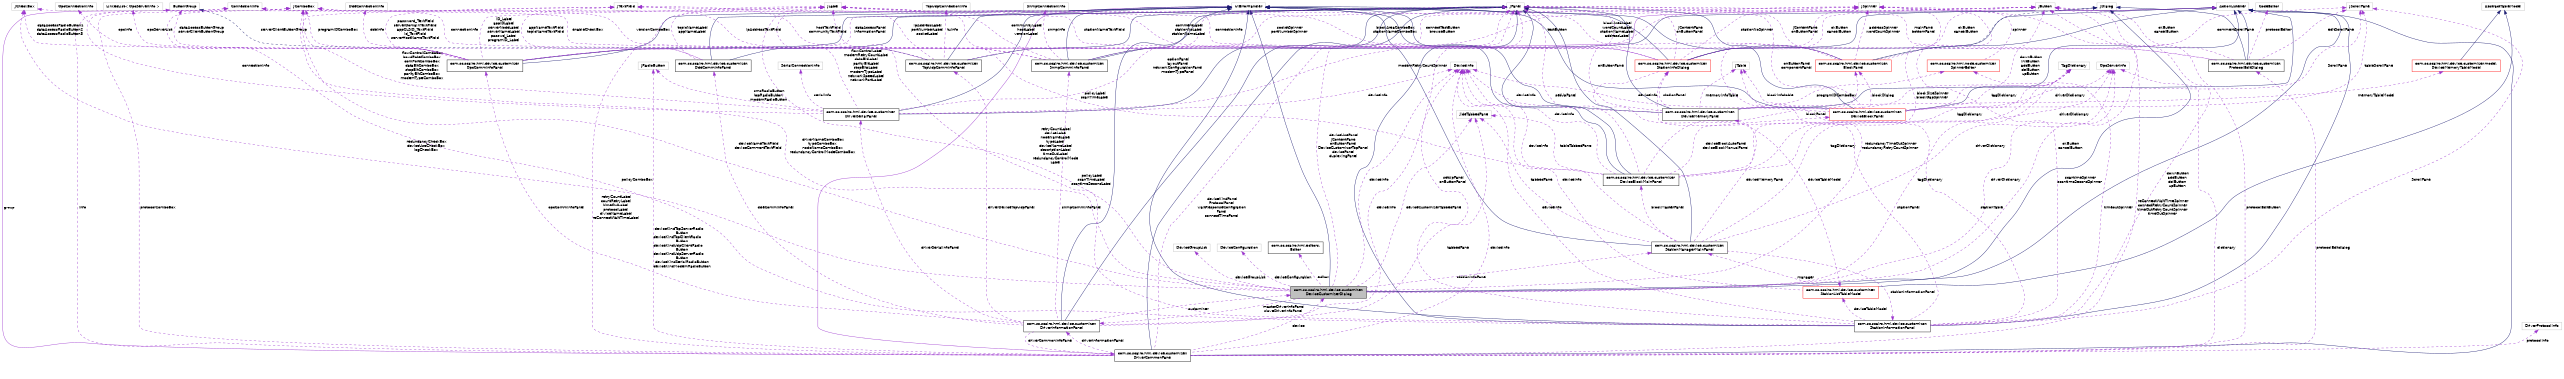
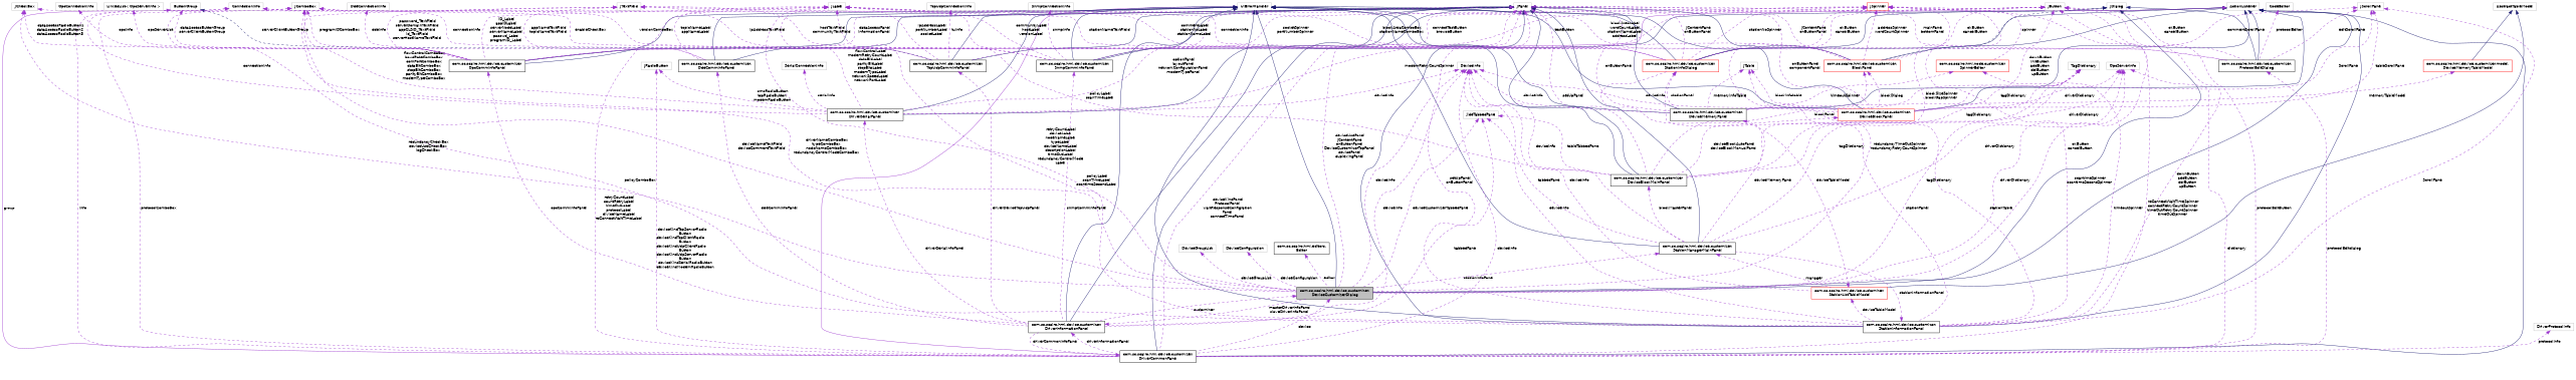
  digraph {
    rankdir=TB
    node [color=grey75 fillcolor=white fontname=Helvetica fontsize=10 shape=record style=filled]
    edge [color=darkorchid3 dir=back fontname=Helvetica fontsize=10 labelfontname=Helvetica labelfontsize=10 style=dashed]
    n1 [color=black fillcolor=grey75 fontcolor=black height=0.2 label="com.sc.scairo.hmi.device.customizer.\lDeviceCustomizerDialog" width=0.4]
    n2 [color=black height=0.2 label="com.sc.scairo.hmi.device.customizer.\lDriverInformationPanel" width=0.4]
    n3 [color=black height=0.2 label="com.sc.scairo.hmi.device.customizer.\lDriverCommonPanel" width=0.4]
    n4 [height=0.2 label=JDialog width=0.4]
    n5 [color=black height=0.2 label="com.sc.scairo.hmi.device.customizer.\lProtocolEditDialog" width=0.4]
    n6 [color=red height=0.2 label="com.sc.scairo.hmi.device.customizer.\lStationInfoDialog" width=0.4]
    n7 [color=red height=0.2 label="com.sc.scairo.hmi.device.customizer.\lBlockPanel" width=0.4]
    n8 [color=black height=0.2 label="com.sc.scairo.hmi.device.customizer.\lDeviceMemoryPanel" width=0.4]
    n9 [color=black height=0.2 label="com.sc.scairo.hmi.device.customizer.\lStationInformationPanel" width=0.4]
    n10 [color=red height=0.2 label="com.sc.scairo.hmi.device.customizer.\lDeviceBlockPanel" width=0.4]
    n11 [color=black height=0.2 label="com.sc.scairo.hmi.device.customizer.\lDeviceBlockMainPanel" width=0.4]
    n12 [height=0.2 label=ActionListener width=0.4]
    n13 [color=black height=0.2 label="com.sc.scairo.hmi.device.customizer.\lSnmpCommInfoPanel" width=0.4]
    n14 [color=black height=0.2 label="com.sc.scairo.hmi.device.customizer.\lOpcCommInfoPanel" width=0.4]
    n15 [color=black height=0.2 label="com.sc.scairo.hmi.device.customizer.\lStationManagerMainPanel" width=0.4]
    n16 [height=0.2 label=UIErrorHandler width=0.4]
    n17 [color=black height=0.2 label="com.sc.scairo.hmi.device.customizer.\lDdeCommInfoPanel" width=0.4]
    n18 [color=black height=0.2 label="com.sc.scairo.hmi.device.customizer.\lTcpUdpCommInfoPanel" width=0.4]
    n19 [color=black height=0.2 label="com.sc.scairo.hmi.device.customizer.\lDriverSerialPanel" width=0.4]
    n20 [color=red height=0.2 label="com.sc.scairo.hmi.device.customizer.\lStationListTableModel" width=0.4]
    n21 [height=0.2 label=TagDictionary width=0.4]
    n22 [height=0.2 label=JPanel width=0.4]
    n23 [height=0.2 label=JButton width=0.4]
    n24 [height=0.2 label=JTextField width=0.4]
    n25 [height=0.2 label=SnmpConnectionInfo width=0.4]
    n26 [height=0.2 label=JComboBox width=0.4]
    n27 [height=0.2 label=JLabel width=0.4]
    n28 [height=0.2 label=DdeConnectionInfo width=0.4]
-   n29 [height=0.2 label=JSpinner width=0.4]
+   n29 [color=red height=0.2 label=JSpinner width=0.4]
    n30 [color=red height=0.2 label="com.sc.scairo.hmi.node.customizer.\lSpinnerEditor" width=0.4]
    n31 [height=0.2 label=ButtonGroup width=0.4]
    n32 [height=0.2 label=ConnectionInfo width=0.4]
    n33 [height=0.2 label=TcpUdpConnectionInfo width=0.4]
    n34 [height=0.2 label=JideTabbedPane width=0.4]
    n35 [height=0.2 label=JCheckBox width=0.4]
    n36 [height=0.2 label=OpcConnectionInfo width=0.4]
    n37 [height=0.2 label="LinkedList\< OpcServerInfo \>" width=0.4]
    n38 [height=0.2 label=DeviceInfo width=0.4]
    n39 [height=0.2 label=SerialConnectionInfo width=0.4]
    n40 [height=0.2 label=JRadioButton width=0.4]
    n41 [height=0.2 label=OpcServerInfo width=0.4]
    n42 [height=0.2 label=DriverProtocolInfo width=0.4]
    n43 [height=0.2 label=CodeEditor width=0.4]
    n44 [height=0.2 label=JScrollPane width=0.4]
    n45 [height=0.2 label=DeviceGroupList width=0.4]
    n46 [height=0.2 label=DeviceConfiguration width=0.4]
    n47 [color=black height=0.2 label="com.sc.scairo.hmi.editors.\lEditor" width=0.4]
    n48 [color=red height=0.2 label="com.sc.scairo.hmi.device.customizer.model.\lDeviceMemoryTableModel" width=0.4]
    n49 [height=0.2 label=AbstractTableModel width=0.4]
    n50 [height=0.2 label=JTable width=0.4]
    n1 -> n2 [label=" customizer"]
    n1 -> n3 [label=" device"]
    n2 -> n1 [label=" masterDriverInfoPanel\nslaveDriverInfoPanel"]
    n2 -> n3 [label=" driverInformationPanel"]
    n3 -> n2 [label=" driverCommonInfoPanel"]
    n4 -> n1 [color=midnightblue style=solid]
    n4 -> n5 [color=midnightblue style=solid]
    n4 -> n6 [color=midnightblue style=solid]
    n4 -> n7 [color=midnightblue]
    n5 -> n3 [label=" protocolEditdialog"]
    n6 -> n8 [label=" stationPanel"]
    n6 -> n9 [label=" stationPanel"]
    n7 -> n10 [label=" blockDialog"]
    n7 -> n11 [label=" blockPanel"]
    n8 -> n15 [label=" deviceMemoryPanel"]
    n9 -> n15 [label=" stationInformationPanel"]
    n10 -> n11 [label=" deviceBlockAutoPanel\ndeviceBlockManualPanel"]
    n11 -> n15 [label=" blockMasterPanel"]
    n12 -> n1 [color=midnightblue style=solid]
    n12 -> n3 [color=midnightblue style=solid]
    n12 -> n5 [color=midnightblue style=solid]
    n12 -> n6 [color=midnightblue style=solid]
    n12 -> n7 [color=midnightblue style=solid]
    n12 -> n8 [color=midnightblue style=solid]
    n12 -> n9 [color=midnightblue style=solid]
    n12 -> n10 [color=midnightblue style=solid]
    n12 -> n13 [color=midnightblue style=solid]
    n12 -> n14 [style=solid]
    n13 -> n2 [label=" snmpCommInfoPanel"]
    n14 -> n2 [label=" opcCommInfoPanel"]
    n15 -> n1 [label=" stationInfoPanel"]
    n15 -> n20 [label=" manager"]
    n16 -> n1 [color=midnightblue style=solid]
    n16 -> n2 [color=midnightblue style=solid]
    n16 -> n3 [style=solid]
    n16 -> n6 [color=midnightblue style=solid]
    n16 -> n7 [color=midnightblue style=solid]
    n16 -> n8 [color=midnightblue style=solid]
    n16 -> n9 [color=midnightblue style=solid]
    n16 -> n10 [color=midnightblue style=solid]
    n16 -> n11 [color=midnightblue style=solid]
    n16 -> n13 [color=midnightblue style=solid]
    n16 -> n14 [color=midnightblue style=solid]
    n16 -> n15 [color=midnightblue style=solid]
    n16 -> n17 [color=midnightblue style=solid]
    n16 -> n18 [color=midnightblue style=solid]
    n16 -> n19 [color=midnightblue style=solid]
    n17 -> n2 [label=" ddeCommInfoPanel"]
    n18 -> n2 [label=" driverDeviceTcpUdpPanel"]
    n19 -> n2 [label=" driverSerialInfoPanel"]
    n20 -> n6 [label=" deviceTableModel"]
    n20 -> n9 [label=" deviceTableModel"]
    n21 -> n1 [label=" tagDictionary"]
    n21 -> n10 [label=" tagDictionary"]
    n21 -> n11 [label=" tagDictionary"]
    n21 -> n15 [label=" tagDictionary"]
    n22 -> n1 [label=" deviceUsePanel\njContentPane\nonButtonPanel\nDeviceCustomizerTopPanel\ndevicePanel\nduplexingPanel"]
    n22 -> n2 [color=midnightblue style=solid]
    n22 -> n3 [color=midnightblue style=solid]
    n22 -> n3 [label=" deviceKindPanel\nProtocolPanel\nwaitResponseConfigration\lPanel\nconnectTimePanel"]
    n22 -> n5 [label=" mainPanel\nbottomPanel"]
    n22 -> n6 [label=" jContentPane\nonButtonPanel"]
    n22 -> n7 [label=" jContentPane\nonButtonPanel"]
    n22 -> n8 [color=midnightblue style=solid]
    n22 -> n8 [label=" onButtonPanel"]
    n22 -> n9 [color=midnightblue style=solid]
    n22 -> n9 [label=" setUpPanel\nonButtonPanel"]
    n22 -> n10 [color=midnightblue style=solid]
    n22 -> n10 [label=" onButtonPanel\ncomponentPanel"]
    n22 -> n11 [color=midnightblue style=solid]
    n22 -> n11 [label=" setUpPanel"]
    n22 -> n13 [color=midnightblue style=solid]
    n22 -> n14 [color=midnightblue style=solid]
    n22 -> n14 [label=" dataAccessPanel\ninformationPanel"]
    n22 -> n15 [color=midnightblue style=solid]
    n22 -> n17 [color=midnightblue style=solid]
    n22 -> n18 [color=midnightblue style=solid]
    n22 -> n19 [color=midnightblue style=solid]
    n22 -> n19 [label=" optionPanel\nlayoutPanel\nnetworkConfigurationPanel\nmodemTypePanel"]
    n23 -> n1 [label=" okButton\ncancelButton"]
    n23 -> n3 [label=" protocolEditButton"]
    n23 -> n5 [label=" okButton\ncancelButton"]
    n23 -> n6 [label=" okButton\ncancelButton"]
    n23 -> n7 [label=" okButton\ncancelButton"]
    n23 -> n9 [label=" downButton\naddButton\ndelButton\nupButton"]
    n23 -> n10 [label=" downButton\ninitButton\naddButton\ndelButton\nupButton"]
    n23 -> n13 [label=" testButton"]
    n23 -> n14 [label=" connectTestButton\nbrowseButton"]
    n24 -> n1 [label=" deviceNameTextField\ndeviceCommentTextField"]
    n24 -> n6 [label=" stationNameTextField"]
    n24 -> n13 [label=" hostTextField\ncommunityTextField"]
    n24 -> n14 [label=" password_TextField\nserverDomainTextField\nappCLSID_TextField\nid_TextField\nserverHostNameTextField"]
    n24 -> n17 [label=" appNameTextField\ntopicNameTextField"]
    n24 -> n18 [label=" ipAddressTextField"]
    n25 -> n13 [label=" snmpInfo"]
    n26 -> n1 [label=" driverNameComboBox\ntypeComboBox\nnodeNameComboBox\nredundancyControlModeComboBox"]
    n26 -> n3 [label=" protocolComboBox"]
    n26 -> n7 [label=" blockAreaComboBox\nstationNameComboBox"]
    n26 -> n9 [label=" policyComboBox"]
    n26 -> n13 [label=" versionComboBox"]
    n26 -> n14 [label=" programIDComboBox"]
    n26 -> n19 [label=" flowControlComboBox\nbaudRateComboBox\ncomPortComboBox\ndataBitComboBox\nstopBitComboBox\nparityBitComboBox\nmodemTypeComboBox"]
    n27 -> n1 [label=" retryCountLabel\ndeviceLabel\nnodeNameLabel\ntypeLabel\ndeviceNameLabel\ndescriptionLabel\ntimeOutLabel\nredundancyControlMode\lLabel"]
    n27 -> n3 [label=" retryCountLabel\ncountRetryLabel\ntimeOutLabel\nprotocolLabel\ndiviceNameLabel\nreConnectWaitTimeLabel"]
    n27 -> n6 [label=" commentLabel\nstationNoLabel\nstationNameLabel"]
    n27 -> n7 [label=" blockAreaLabel\nwordCountLabel\nstationNameLabel\naddressLabel"]
    n27 -> n9 [label=" policyLabel\nscanTimeLabel\nscantimeSecondLabel"]
    n27 -> n11 [label=" policyLabel\nscanTimeLabel"]
    n27 -> n13 [label=" communityLabel\nhostLabel\nversionLabel"]
    n27 -> n14 [label=" iD_Label\nappIDLabel\nserverNodeLabel\nserverNameLabel\npasswd_Label\nprogramID_Label"]
    n27 -> n17 [label=" topicNameLabel\nappNameLabel"]
    n27 -> n18 [label=" ipAddressLabel\nportNumberLabel\nsocketLabel"]
    n27 -> n19 [label=" flowControlLabel\nmodemRetryCountLabel\ndataBitLabel\nparityBitLabel\nstopBitsLabel\nmodemTypeLabel\nnetworkSpeedLabel\nnetworkPortLabel"]
    n28 -> n17 [label=" ddeInfo"]
    n29 -> n1 [label=" redundancyTimeOutSpinner\nredundancyRetryCountSpinner"]
    n29 -> n3 [label=" reConnectWaitTimeSpinner\nconnectRetryCountSpinner\ntimeOutRetryCountSpinner\ntimeOutSpinner"]
    n29 -> n6 [label=" stationNoSpinner"]
    n29 -> n7 [label=" addressSpinner\nwordCountSpinner"]
    n29 -> n9 [label=" scantimeSpinner\nscantimeSecondSpinner"]
    n29 -> n11 [label=" blockSizeSpinner\nblockGapSpinner"]
    n29 -> n18 [label=" socketSpinner\nportNumberSpinner"]
    n29 -> n19 [label=" modemRetryCountSpinner"]
    n29 -> n30 [label=" spinner"]
-   n30 -> n8 [label=" programIDComboBox"]
+   n30 -> n8 [label=" timeoutSpinner"]
    n30 -> n9 [label=" timeoutSpinner"]
    n31 -> n3 [label=" group" style=solid]
    n31 -> n14 [label=" dataAccessButtonGroup\nserverClientButtonGroup"]
    n31 -> n18 [color=midnightblue label=" serverClientButtonGroup"]
    n32 -> n3 [label=" info"]
    n32 -> n5 [label=" connectionInfo"]
    n32 -> n18 [label=" connectionInfo"]
    n32 -> n19 [label=" connectionInfo"]
    n33 -> n18 [label=" tuInfo"]
    n34 -> n1 [label=" deviceCustomizerTabbedPane"]
    n34 -> n2 [label=" tabbedPane"]
    n34 -> n11 [label=" tableTabbedPane"]
    n34 -> n15 [label=" tabbedPane"]
    n35 -> n1 [label=" redundancyCheckBox\ndeviceUseCheckBox\nlogCheckBox"]
    n35 -> n6 [label=" enableCheckBox"]
    n35 -> n14 [label=" dataAccessRadioButton1\ndataAccessRadioButton2\ndataAccessRadioButton3"]
    n36 -> n14 [label=" opcInfo"]
    n37 -> n14 [label=" opcServerList"]
    n38 -> n1 [label=" deviceInfo"]
    n38 -> n2 [label=" deviceInfo"]
    n38 -> n3 [label=" deviceInfo"]
    n38 -> n8 [label=" deviceInfo"]
    n38 -> n9 [label=" deviceInfo"]
    n38 -> n10 [label=" deviceInfo"]
-   n38 -> n11 [label=" deviceInfo"]
    n38 -> n15 [label=" deviceInfo"]
    n38 -> n19 [label=" deviceInfo"]
    n38 -> n20 [label=" deviceInfo"]
    n39 -> n19 [label=" serialInfo"]
    n40 -> n3 [label=" deviceKindTcpServerRadio\lButton\ndeviceKindTcpClientRadio\lButton\ndeviceKindUdpClientRadio\lButton\ndeviceKindUdpServerRadio\lButton\ndeviceKindSerialRadioButton\ndeviceKindModemRadioButton"]
    n40 -> n19 [label=" smsRadioButton\ntcpRadioButton\nmodemRadioButton"]
    n41 -> n1 [label=" driverDictionary"]
    n41 -> n3 [label=" dictionary"]
    n41 -> n10 [label=" driverDictionary"]
    n41 -> n11 [label=" driverDictionary"]
    n41 -> n15 [label=" driverDictionary"]
    n42 -> n3 [label=" protocolInfo"]
    n43 -> n5 [label=" protocolEditor"]
    n44 -> n5 [label=" editScrollPane"]
    n44 -> n6 [label=" commentScrollPane"]
    n44 -> n8 [label=" ScrollPane"]
    n44 -> n9 [label=" ScrollPane"]
    n44 -> n10 [label=" tableScrollPane"]
    n45 -> n1 [label=" deviceGroupList"]
    n46 -> n1 [label=" deviceConfiguration"]
    n47 -> n1 [label=" editor"]
    n48 -> n8 [label=" memoryTableModel"]
    n49 -> n20 [color=midnightblue style=solid]
    n49 -> n48 [color=midnightblue style=solid]
    n50 -> n8 [label=" memoryInfoTable"]
    n50 -> n9 [label=" stationTable"]
    n50 -> n10 [label=" blockInfotable"]
  }
